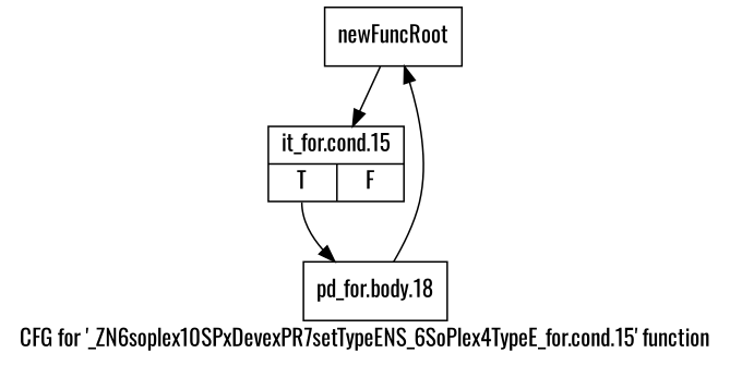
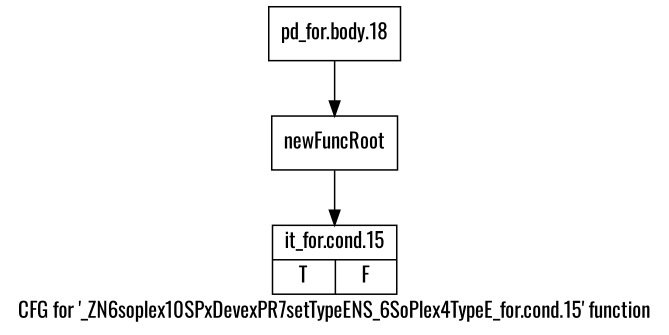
  digraph {
    fontname=Oswald
    label="CFG for '_ZN6soplex10SPxDevexPR7setTypeENS_6SoPlex4TypeE_for.cond.15' function"
    node [fontname=Oswald shape=record]
    edge [fontname=Oswald]
    n1 [label="{newFuncRoot}"]
    n2 [label="{it_for.cond.15|{<s0>T|<s1>F}}"]
    n3 [label="{pd_for.body.18}"]
    n1 -> n2
-   n2 -> n3 [tailport=s0]
    n3 -> n1
  }
